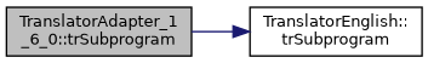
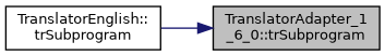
  digraph {
    rankdir=LR
    node [color=black fontname=Helvetica fontsize=10 shape=record style=filled]
    n1 [fillcolor=grey75 fontcolor=black height=0.2 label="TranslatorAdapter_1\l_6_0::trSubprogram" width=0.4]
    n2 [fillcolor=white height=0.2 label="TranslatorEnglish::\ltrSubprogram" width=0.4]
-   n1 -> n2 [color=midnightblue fontname=Helvetica fontsize=10 labelfontname=Helvetica labelfontsize=10 style=solid]
+   n2 -> n1 [color=midnightblue fontname=Helvetica fontsize=10 labelfontname=Helvetica labelfontsize=10 style=solid]
  }
